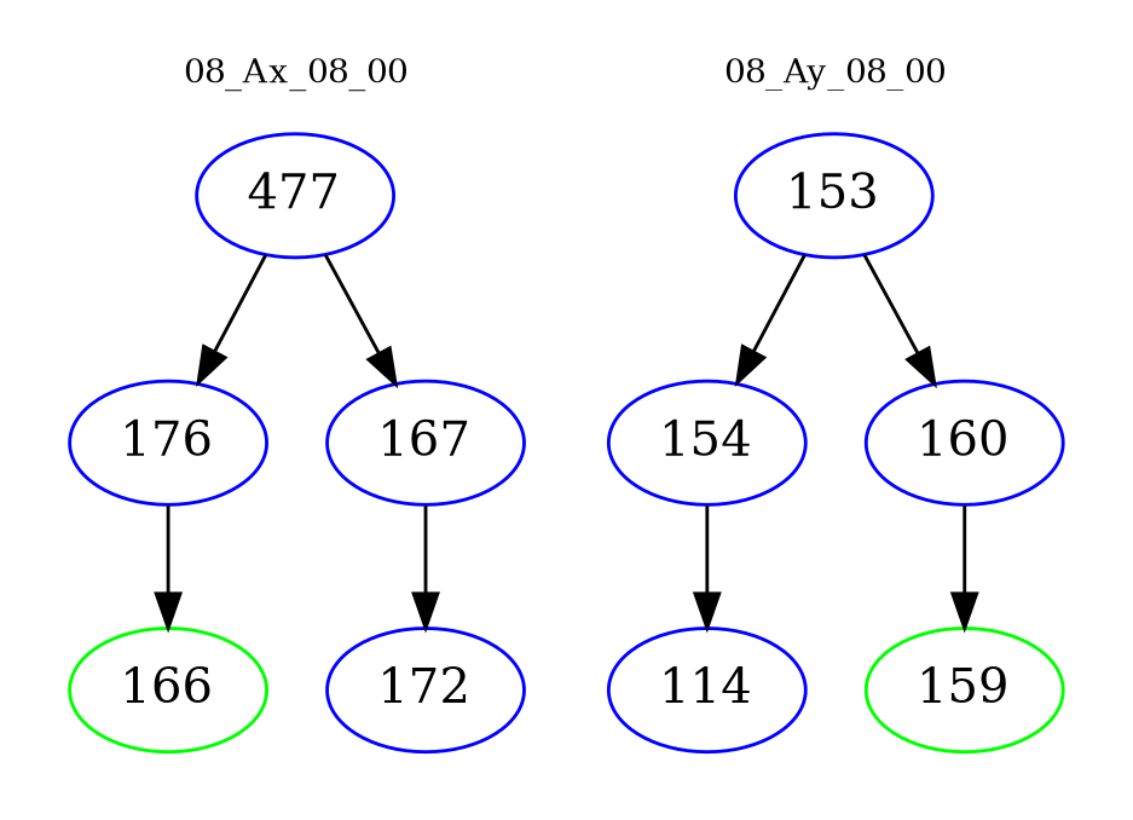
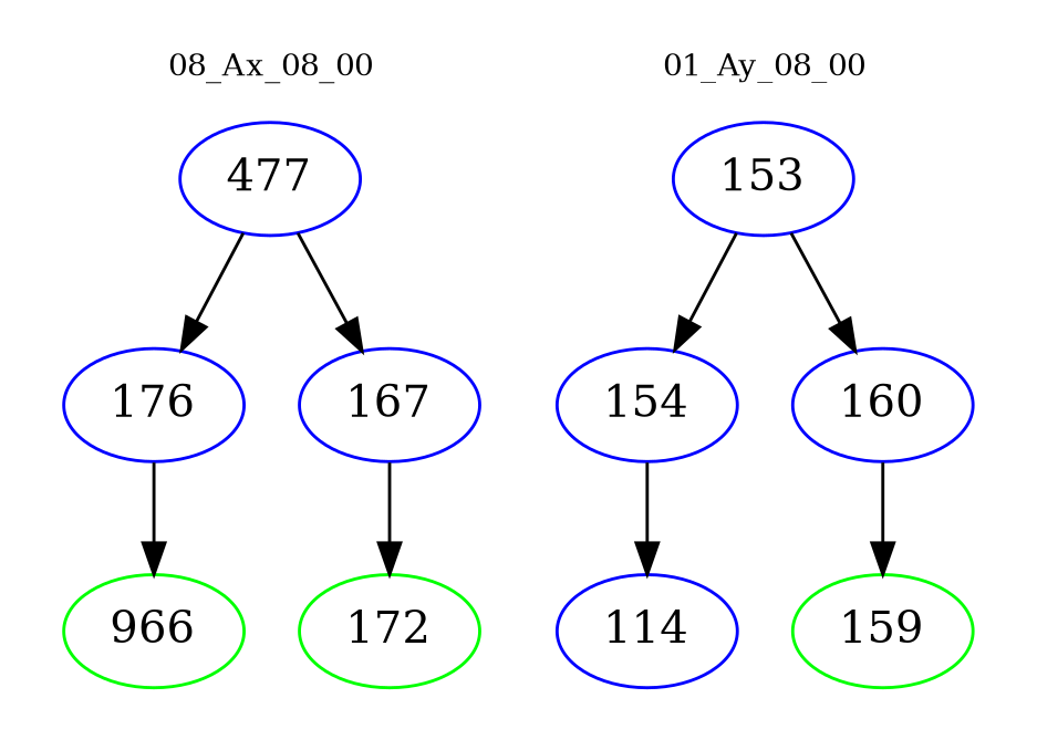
  digraph {
    node [color=blue]
    edge [color=black]
    n1 [label=477]
    n2 [label=176]
    n3 [label=167]
-   n4 [color=green label=166]
-   n5 [label=172]
+   n4 [color=green label=966]
+   n5 [color=green label=172]
    n6 [label=153]
    n7 [label=154]
    n8 [label=160]
    n9 [label=114]
    n10 [color=green label=159]
    subgraph cluster_1 {
      color=white
      fontsize=10
      label="08_Ax_08_00"
      n1
      n2
      n3
      n4
      n5
    }
    subgraph cluster_2 {
      color=white
      fontsize=10
-     label="08_Ay_08_00"
+     label="01_Ay_08_00"
      n6
      n7
      n8
      n9
      n10
    }
    n1 -> n2
    n1 -> n3
    n2 -> n4
    n3 -> n5
    n6 -> n7
    n6 -> n8
    n7 -> n9
    n8 -> n10
  }
